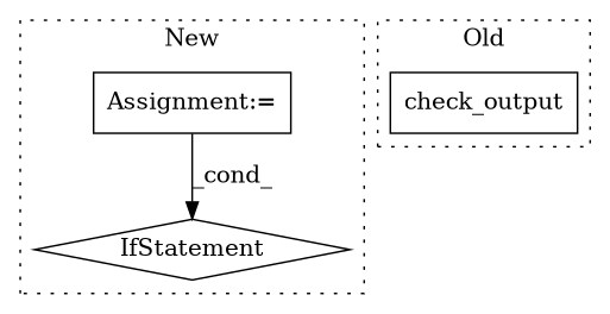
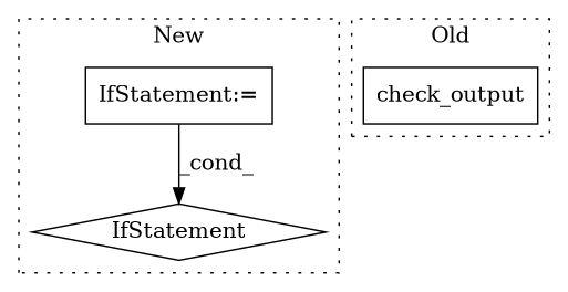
  digraph {
    node [shape=box]
    n1 [a=25 l="4,2" label=IfStatement s="465,484" shape=diamond]
-   n2 [a=7 l=1 label="Assignment:=" s=369]
+   n2 [a=7 l=1 label="IfStatement:=" s=369]
    n3 [a=32 l="13,1" label=check_output s="332,356"]
    subgraph cluster_1 {
      label=New
      style=dotted
      n1
      n2
    }
    subgraph cluster_2 {
      label=Old
      style=dotted
      n3
    }
    n2 -> n1 [label=_cond_]
  }
